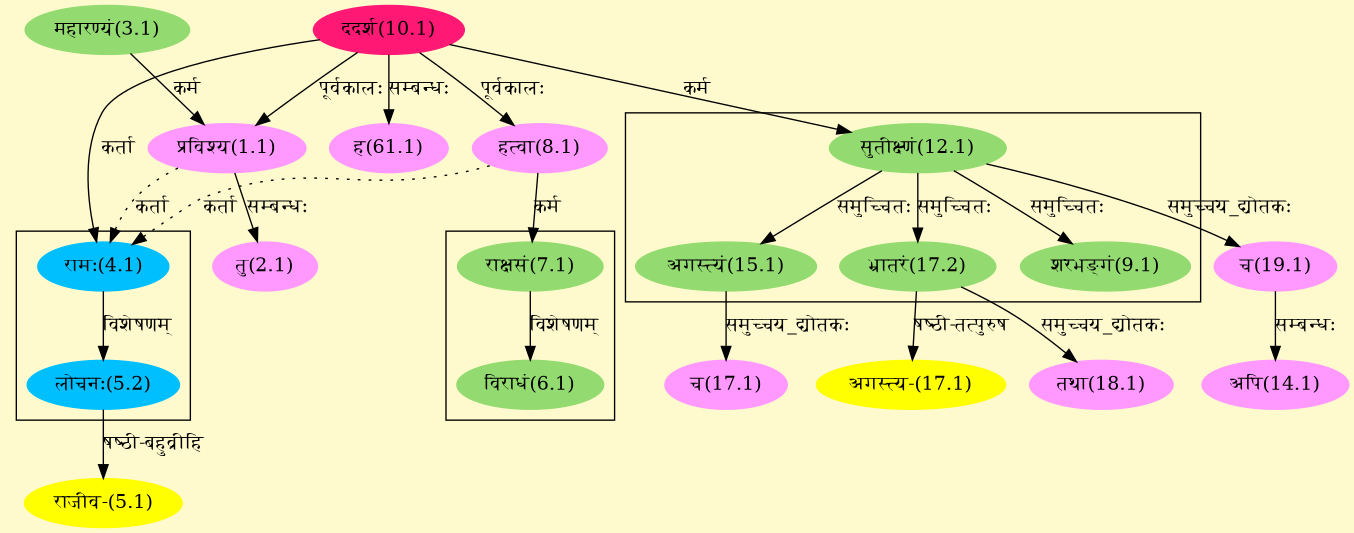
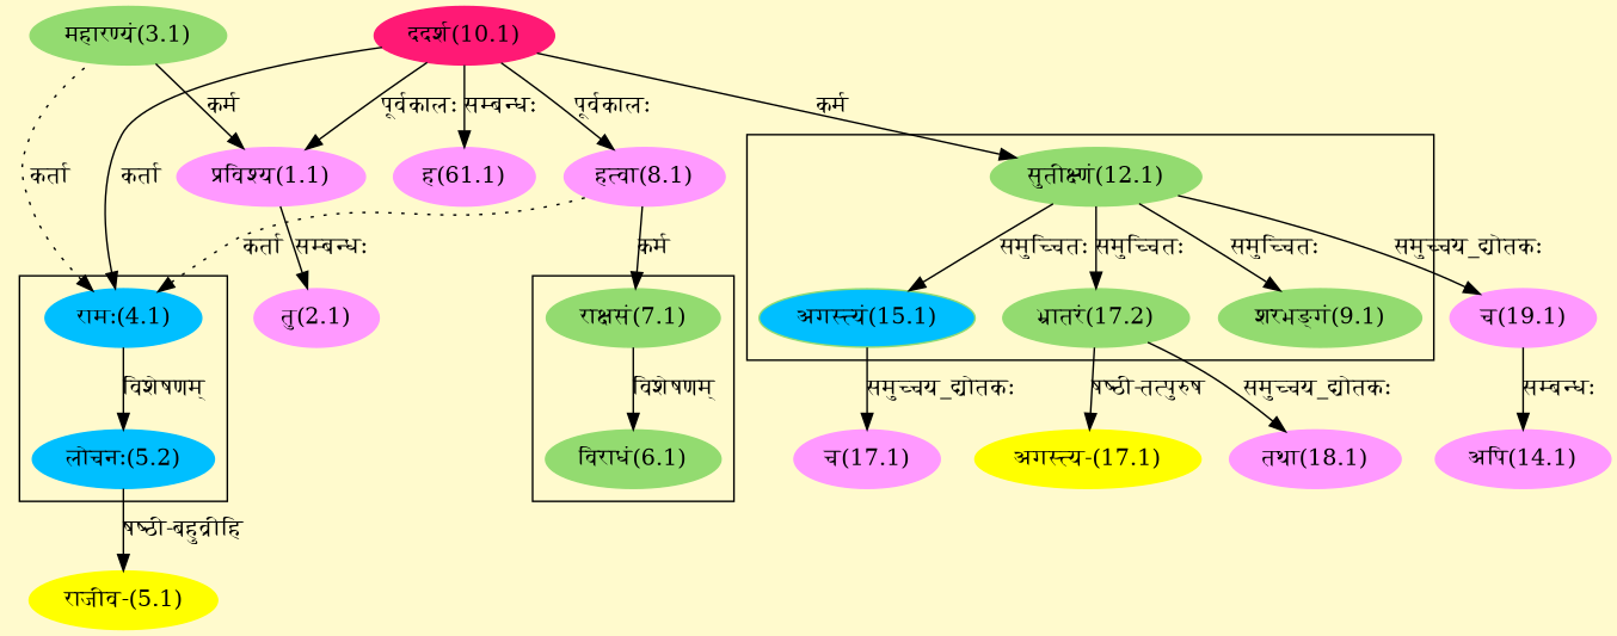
  digraph {
    bgcolor=lemonchiffon1
    compound=true
    rankdir=BT
    node [color="#FF99FF" style=filled]
    edge [dir=back]
    n1 [color="#00BFFF" label="लोचनः(5.2)"]
    n2 [color="#00BFFF" label="रामः(4.1)"]
    n3 [color="#93DB70" label="विराधं(6.1)"]
    n4 [color="#93DB70" label="राक्षसं(7.1)"]
    n5 [color="#93DB70" label="शरभङ्गं(9.1)"]
    n6 [color="#93DB70" label="सुतीक्ष्णं(12.1)"]
-   n7 [color="#93DB70" label="अगस्त्यं(15.1)"]
+   n7 [color="#93DB70" label="अगस्त्यं(15.1)" fillcolor="#00BFFF"]
    n8 [color="#93DB70" label="भ्रातरं(17.2)"]
    n9 [label="प्रविश्य(1.1)"]
    n10 [color="#FF1975" label="ददर्श(10.1)"]
    n11 [label="हत्वा(8.1)"]
    n12 [color="#93DB70" label="महारण्यं(3.1)"]
    n13 [label="तु(2.1)"]
    n14 [color="#FFFF00" label="राजीव-(5.1)"]
    n15 [label="ह(61.1)"]
    n16 [label="च(19.1)"]
    n17 [label="अपि(14.1)"]
    n18 [label="च(17.1)"]
    n19 [color="#FFFF00" label="अगस्त्य-(17.1)"]
    n20 [label="तथा(18.1)"]
    subgraph cluster_1 {
      n1
      n2
    }
    subgraph cluster_2 {
      n3
      n4
    }
    subgraph cluster_3 {
      n5
      n6
      n7
      n8
    }
    n1 -> n2 [label="विशेषणम्"]
-   n2 -> n9 [label="कर्ता" style=dotted]
+   n2 -> n12 [label="कर्ता" style=dotted]
    n2 -> n10 [label="कर्ता"]
    n2 -> n11 [label="कर्ता" style=dotted]
    n3 -> n4 [label="विशेषणम्"]
    n4 -> n11 [label="कर्म"]
    n5 -> n6 [label="समुच्चितः"]
    n6 -> n10 [label="कर्म"]
    n7 -> n6 [label="समुच्चितः"]
    n8 -> n6 [label="समुच्चितः"]
    n9 -> n10 [label="पूर्वकालः"]
    n9 -> n12 [label="कर्म"]
    n11 -> n10 [label="पूर्वकालः"]
    n13 -> n9 [label="सम्बन्धः"]
    n14 -> n1 [label="षष्ठी-बहुव्रीहि"]
    n15 -> n10 [label="सम्बन्धः"]
    n16 -> n6 [label="समुच्चय_द्योतकः"]
    n17 -> n16 [label="सम्बन्धः"]
    n18 -> n7 [label="समुच्चय_द्योतकः"]
    n19 -> n8 [label="षष्ठी-तत्पुरुष"]
    n20 -> n8 [label="समुच्चय_द्योतकः"]
  }
